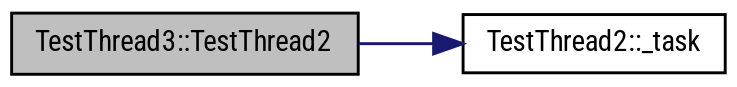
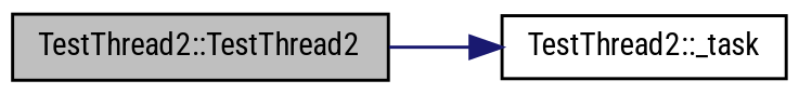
  digraph {
    rankdir=LR
    fontname="Roboto Condensed"
    node [color=black fontname="Roboto Condensed" fontsize=10 shape=record style=filled]
-   n1 [fillcolor=grey75 fontcolor=black height=0.2 label="TestThread3::TestThread2" width=0.4]
+   n1 [fillcolor=grey75 fontcolor=black height=0.2 label="TestThread2::TestThread2" width=0.4]
    n2 [fillcolor=white height=0.2 label="TestThread2::_task" width=0.4]
    n1 -> n2 [color=midnightblue fontname="Roboto Condensed" fontsize=10 labelfontname=Helvetica labelfontsize=10 style=solid]
  }
